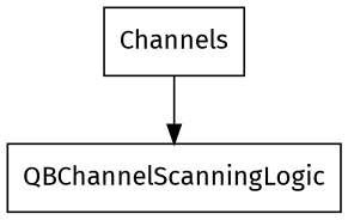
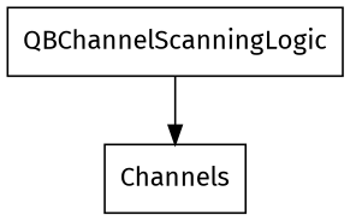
  digraph {
    fontname="Fira Sans"
    node [shape=box fontname="Fira Sans"]
    QBChannelScanningLogic [root=true]
    Channels
-   Channels -> QBChannelScanningLogic [fontname="Fira Sans"]
+   QBChannelScanningLogic -> Channels [fontname="Fira Sans"]
  }
